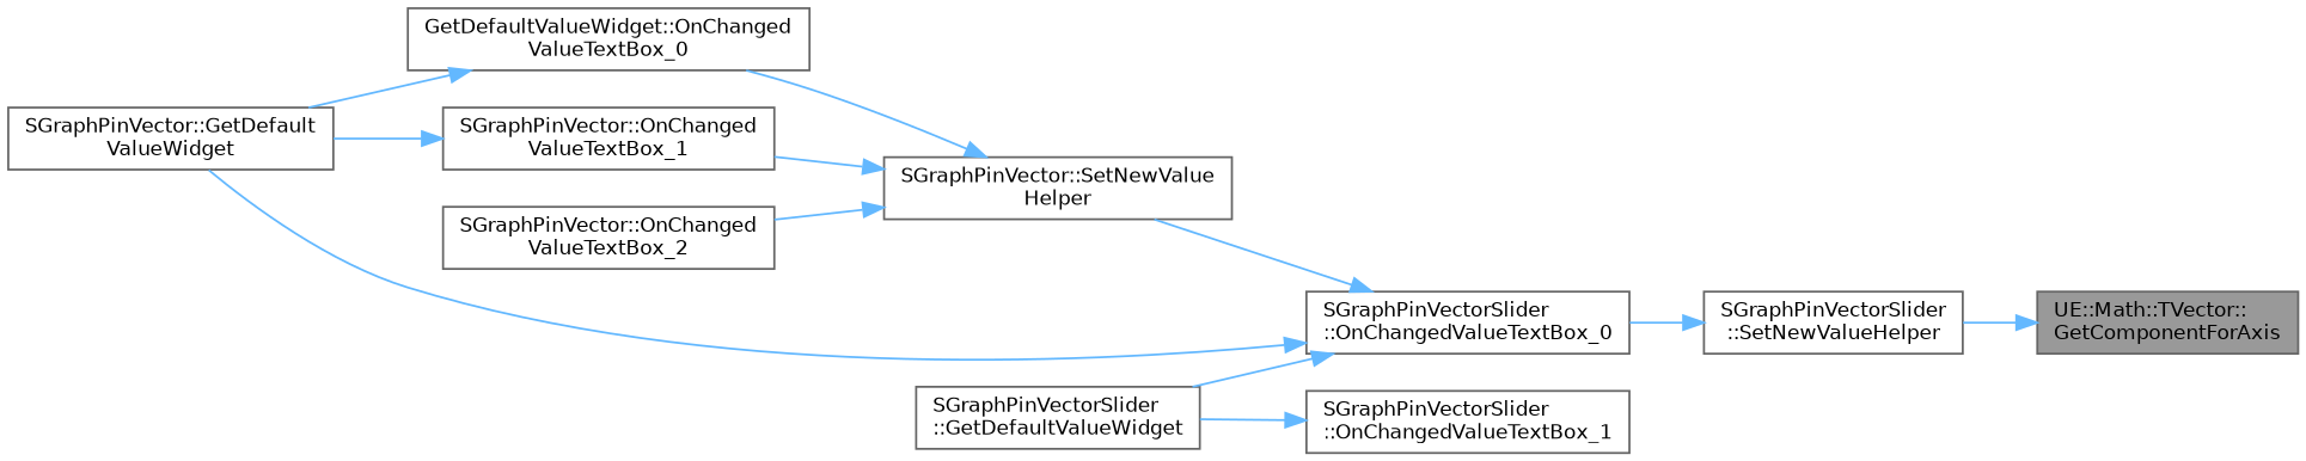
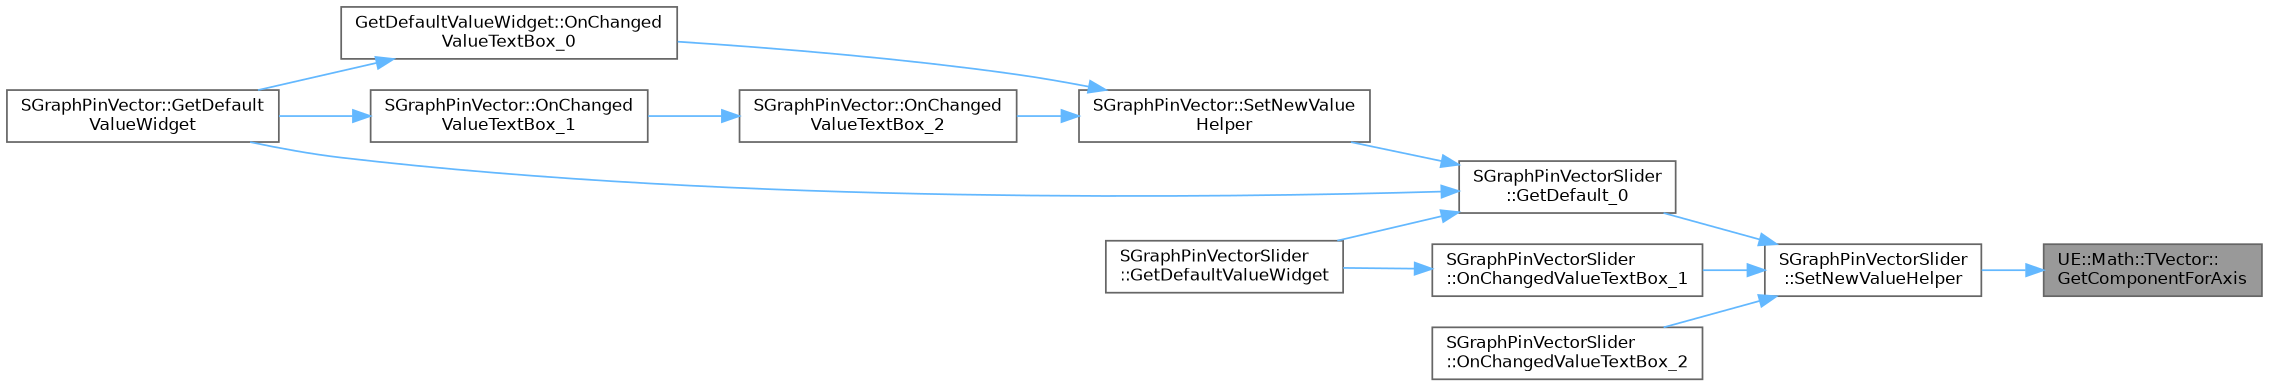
  digraph {
    rankdir=RL
    node [color=grey40 fillcolor=white fontname=Helvetica fontsize=10 shape=box style=filled]
    edge [color=steelblue1 dir=back fontname=Helvetica fontsize=10 labelfontname=Helvetica labelfontsize=10 style=solid]
    n1 [color=gray40 fillcolor=grey60 fontcolor=black height=0.2 label="UE::Math::TVector::\lGetComponentForAxis" width=0.4]
    n2 [height=0.2 label="SGraphPinVectorSlider\l::SetNewValueHelper" width=0.4]
    n3 [height=0.2 label="SGraphPinVector::SetNewValue\lHelper" width=0.4]
    n4 [height=0.2 label="GetDefaultValueWidget::OnChanged\lValueTextBox_0" width=0.4]
    n5 [height=0.2 label="SGraphPinVector::OnChanged\lValueTextBox_1" width=0.4]
    n6 [height=0.2 label="SGraphPinVector::OnChanged\lValueTextBox_2" width=0.4]
-   n7 [height=0.2 label="SGraphPinVectorSlider\l::OnChangedValueTextBox_0" width=0.4]
+   n7 [height=0.2 label="SGraphPinVectorSlider\l::GetDefault_0" width=0.4]
    n8 [height=0.2 label="SGraphPinVectorSlider\l::OnChangedValueTextBox_1" width=0.4]
+   n9 [height=0.2 label="SGraphPinVectorSlider\l::OnChangedValueTextBox_2" width=0.4]
    n10 [height=0.2 label="SGraphPinVector::GetDefault\lValueWidget" width=0.4]
    n11 [height=0.2 label="SGraphPinVectorSlider\l::GetDefaultValueWidget" width=0.4]
    n1 -> n2
    n2 -> n7
+   n2 -> n8
+   n2 -> n9
    n3 -> n4
-   n3 -> n5
+   n6 -> n5
    n3 -> n6
    n4 -> n10
    n5 -> n10
    n7 -> n3
    n7 -> n10
    n7 -> n11
    n8 -> n11
  }
